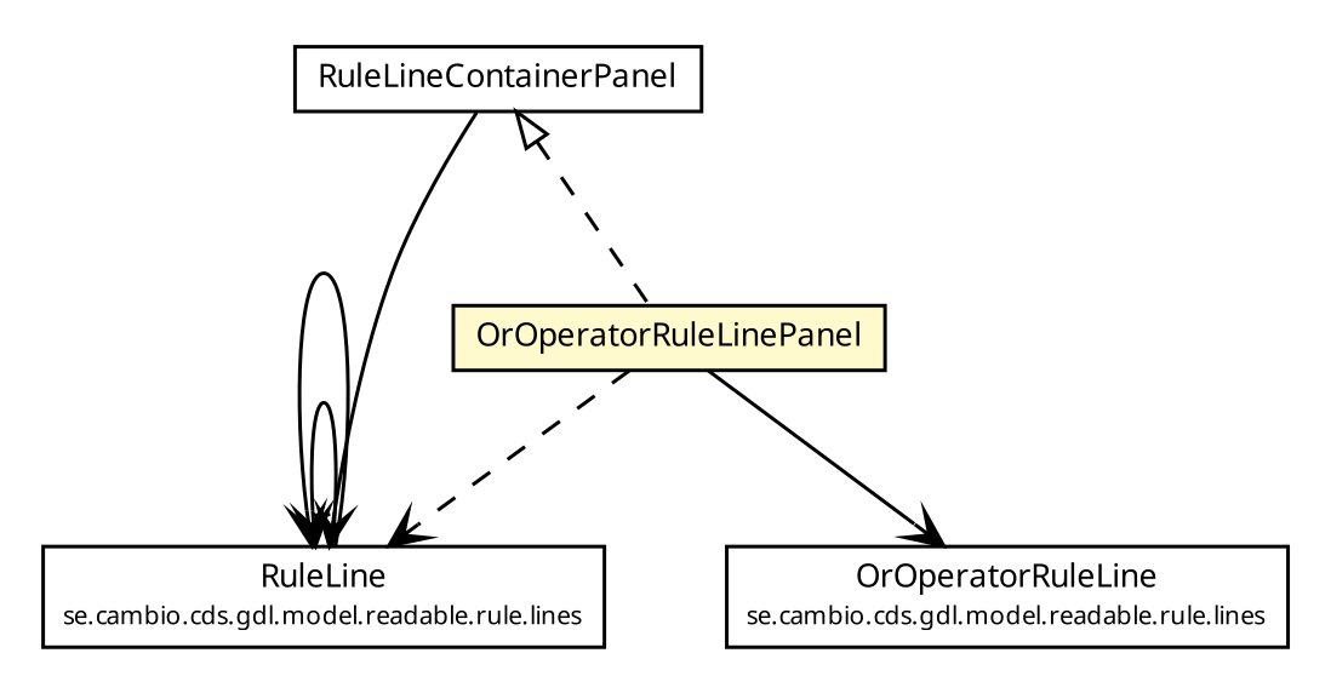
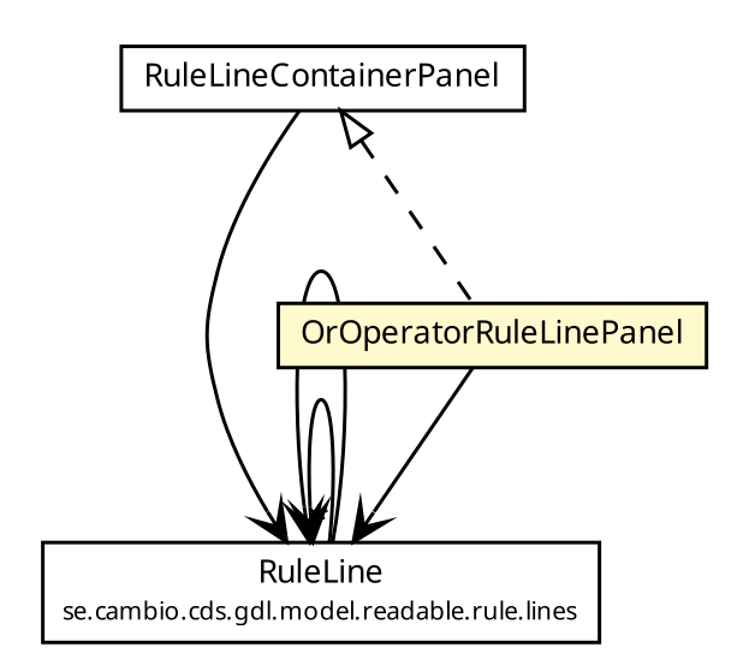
  digraph {
    fontname="Liberation Serif"
    nodesep=0.25
    ranksep=0.5
    node [fontcolor=black fontname="Liberation Serif" fontsize=9.0 shape=plaintext]
    edge [arrowhead=open color=black fontcolor=black fontname="Liberation Serif" fontsize=10.0 headport=p labelfontname="Trebuchet MS" labelfontsize=10 tailport=p]
    n1 [label=<<table title="se.cambio.cds.gdl.model.readable.rule.lines.RuleLine" border="0" cellborder="1" cellspacing="0" cellpadding="2" port="p" href="../../../../model/readable/rule/lines/RuleLine.html"> 		<tr><td><table border="0" cellspacing="0" cellpadding="1"> <tr><td align="center" balign="center"><font face="Trebuchet MS"> RuleLine </font></td></tr> <tr><td align="center" balign="center"><font face="Trebuchet MS" point-size="7.0"> se.cambio.cds.gdl.model.readable.rule.lines </font></td></tr> 		</table></td></tr> 		</table>>]
-   n2 [label=<<table title="se.cambio.cds.gdl.model.readable.rule.lines.OrOperatorRuleLine" border="0" cellborder="1" cellspacing="0" cellpadding="2" port="p" href="../../../../model/readable/rule/lines/OrOperatorRuleLine.html"> 		<tr><td><table border="0" cellspacing="0" cellpadding="1"> <tr><td align="center" balign="center"><font face="Trebuchet MS"> OrOperatorRuleLine </font></td></tr> <tr><td align="center" balign="center"><font face="Trebuchet MS" point-size="7.0"> se.cambio.cds.gdl.model.readable.rule.lines </font></td></tr> 		</table></td></tr> 		</table>>]
    n3 [label=<<table title="se.cambio.cds.gdl.editor.view.panels.rulelinecontainers.RuleLineContainerPanel" border="0" cellborder="1" cellspacing="0" cellpadding="2" port="p" href="./RuleLineContainerPanel.html"> 		<tr><td><table border="0" cellspacing="0" cellpadding="1"> <tr><td align="center" balign="center"><font face="Trebuchet MS"> RuleLineContainerPanel </font></td></tr> 		</table></td></tr> 		</table>>]
    n4 [label=<<table title="se.cambio.cds.gdl.editor.view.panels.rulelinecontainers.OrOperatorRuleLinePanel" border="0" cellborder="1" cellspacing="0" cellpadding="2" port="p" bgcolor="lemonChiffon" href="./OrOperatorRuleLinePanel.html"> 		<tr><td><table border="0" cellspacing="0" cellpadding="1"> <tr><td align="center" balign="center"><font face="Trebuchet MS"> OrOperatorRuleLinePanel </font></td></tr> 		</table></td></tr> 		</table>>]
    n1 -> n1
    n1 -> n1 [headlabel="*"]
    n3 -> n1 [style=solid]
    n3 -> n4 [arrowtail=empty dir=back fontsize=10 style=dashed arrowhead="" color="" fontcolor=""]
-   n4 -> n1 [style=dashed]
-   n4 -> n2
+   n4 -> n1 [style=solid]
  }
